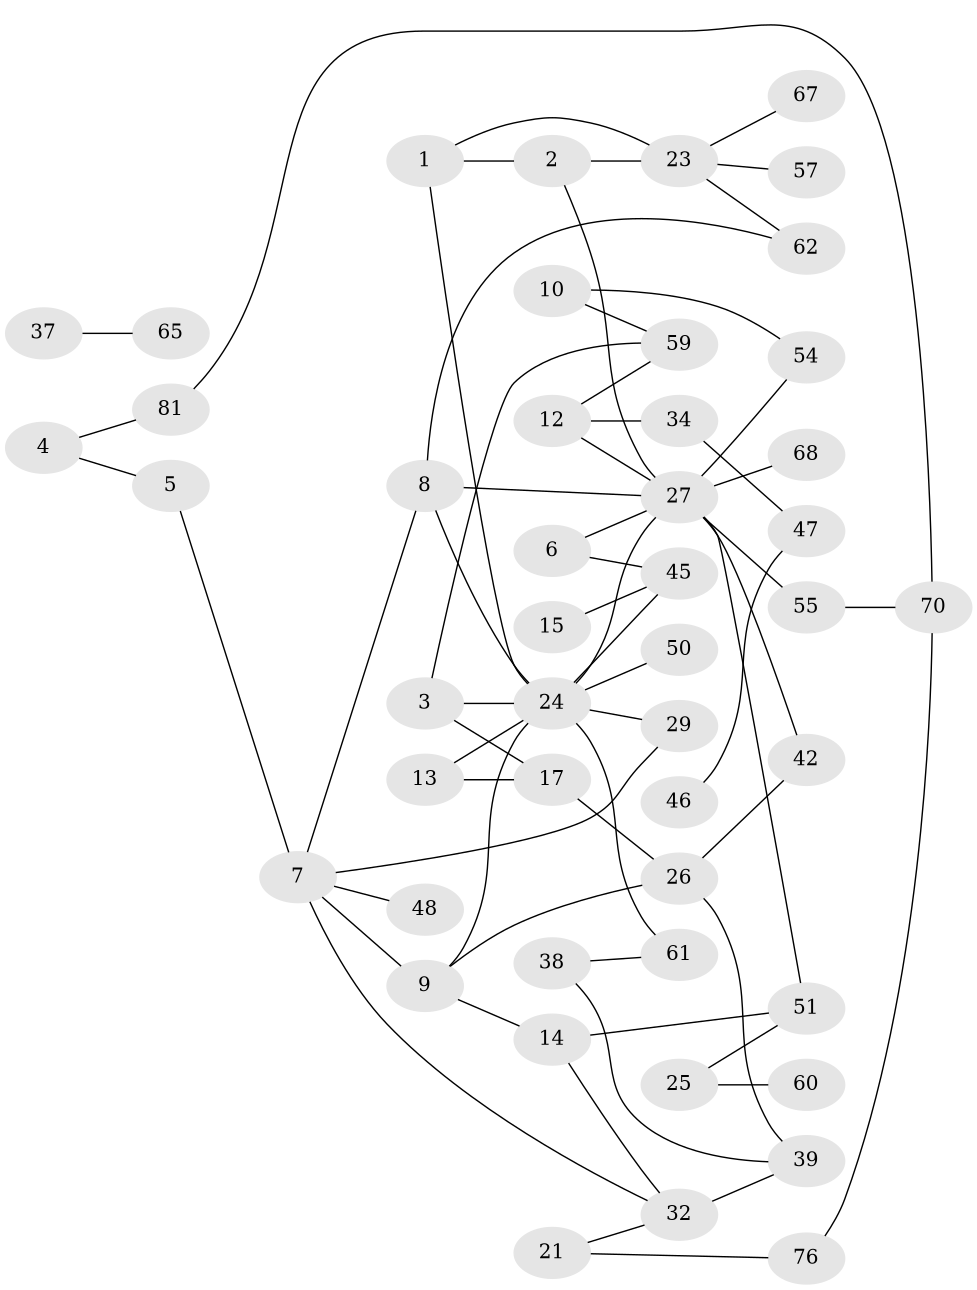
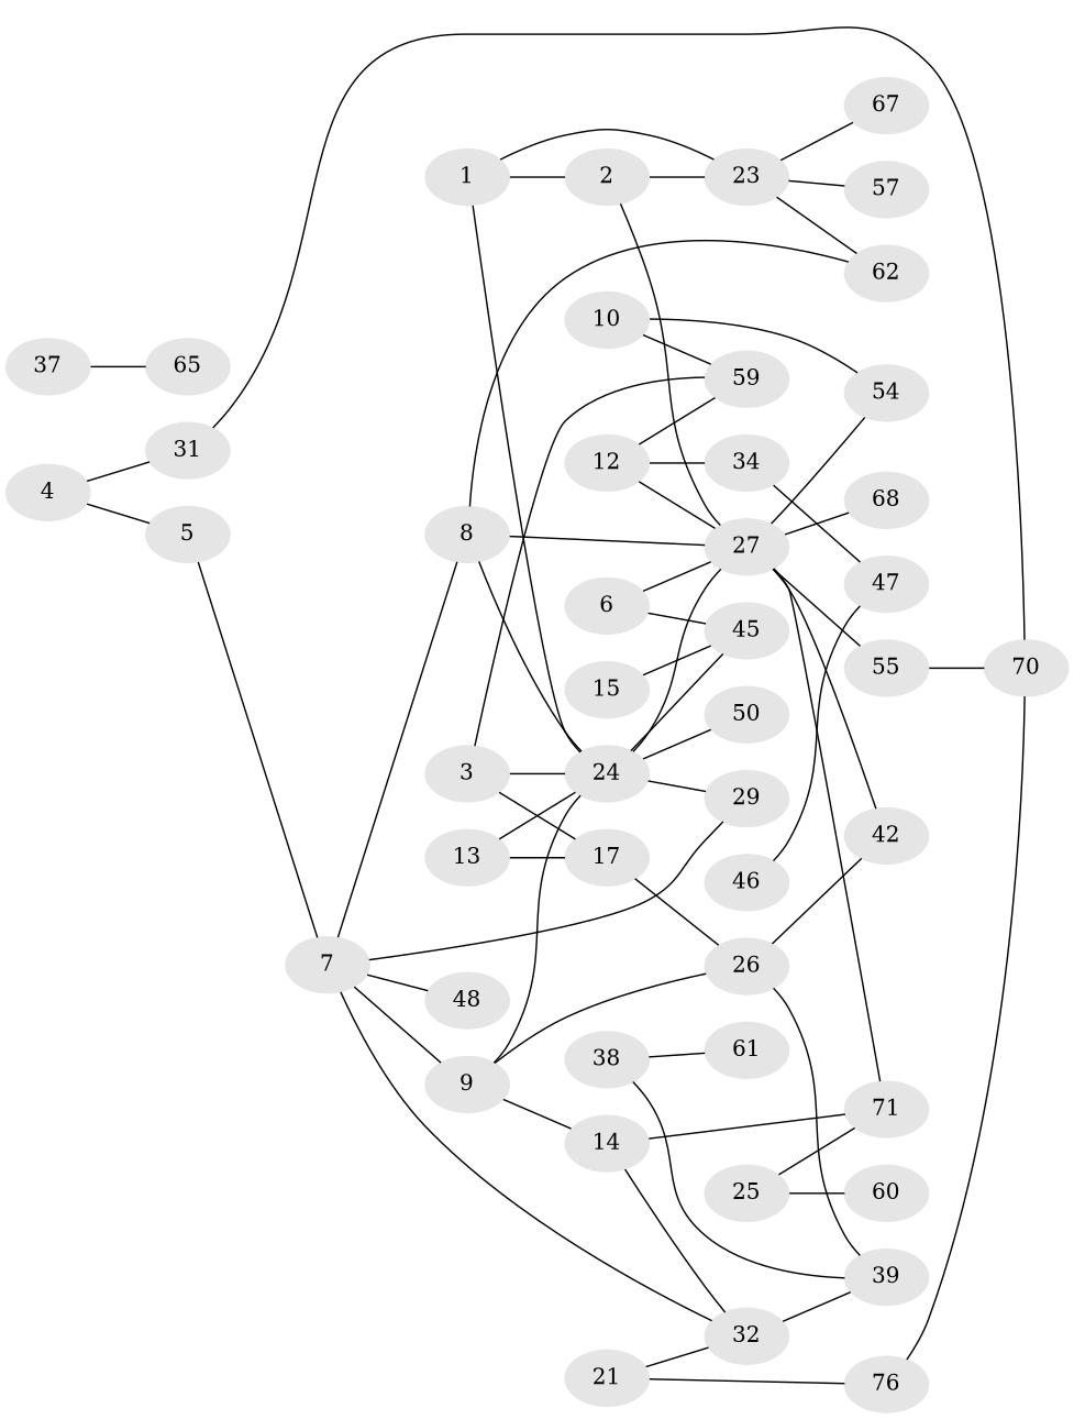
  graph {
    rankdir=LR
    node [color=gray90 style=filled]
    edge [weight=1.0]
    1
    2
    23
    24
    27
    62
    57
    67
    45
    29
    50
    61
    54
-   71 [label=51]
+   71
    42
    68
    55
    3
    17
    59
    26
    4
    5
-   31 [label=81]
+   31
    7
    70
    8
    9
    32
    48
    6
    14
    39
    10
    12
    34
    47
    13
    15
    21
    n41 [label=76]
    25
    60
    37
    65
    38
    46
    1 -- 2
    1 -- 23
    1 -- 24
    2 -- 23
    2 -- 27
    23 -- 62
    23 -- 57
    23 -- 67
    24 -- 27
    24 -- 45
    24 -- 29
    24 -- 50
-   24 -- 61
    27 -- 54
    27 -- 71
    27 -- 42
    27 -- 68
    27 -- 55
    55 -- 70
    3 -- 24
    3 -- 17
    3 -- 59
    17 -- 26
    26 -- 42
    26 -- 39 [weight=2.0]
    4 -- 5 [weight=2.0]
    4 -- 31 [weight=2.0]
    5 -- 7
    31 -- 70
    7 -- 29
    7 -- 8
    7 -- 9
    7 -- 32
    7 -- 48
    8 -- 24
    8 -- 27 [weight=2.0]
    8 -- 62
    9 -- 24
    9 -- 26
    9 -- 14
    32 -- 39
    6 -- 27
    6 -- 45
    14 -- 71
    14 -- 32
    10 -- 54
    10 -- 59
    12 -- 27
    12 -- 59
    12 -- 34
    34 -- 47
    13 -- 24
    13 -- 17
    15 -- 45
    21 -- 32
    21 -- n41
    n41 -- 70
    25 -- 71 [weight=2.0]
    25 -- 60
    37 -- 65
    38 -- 61
    38 -- 39
    46 -- 47
  }
